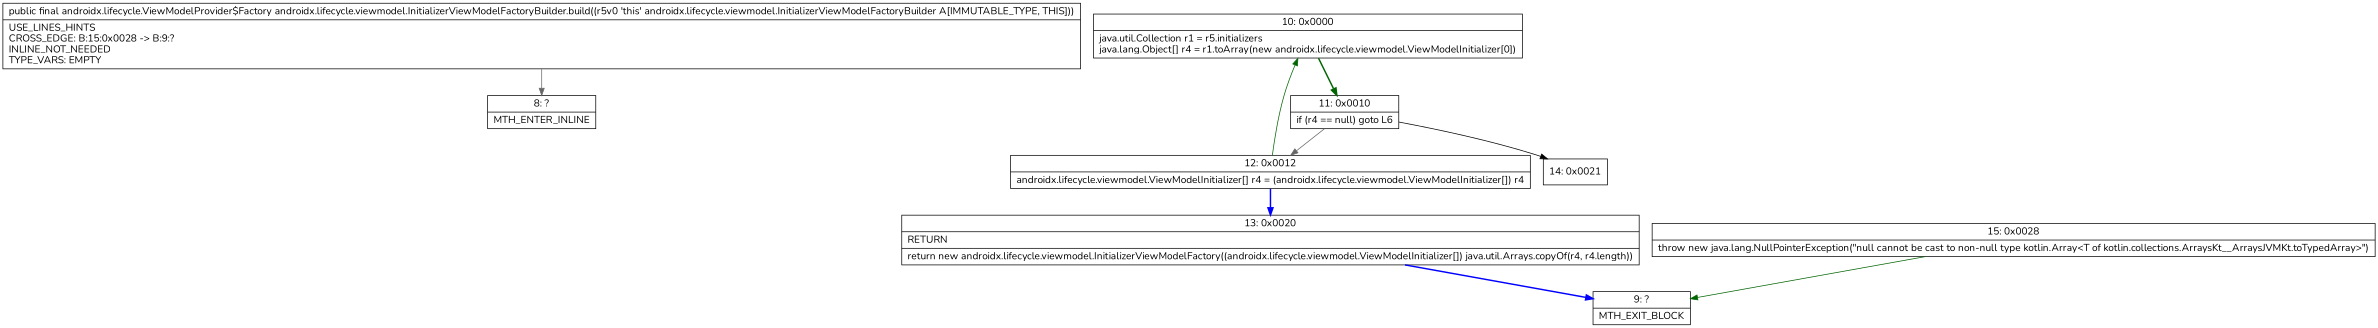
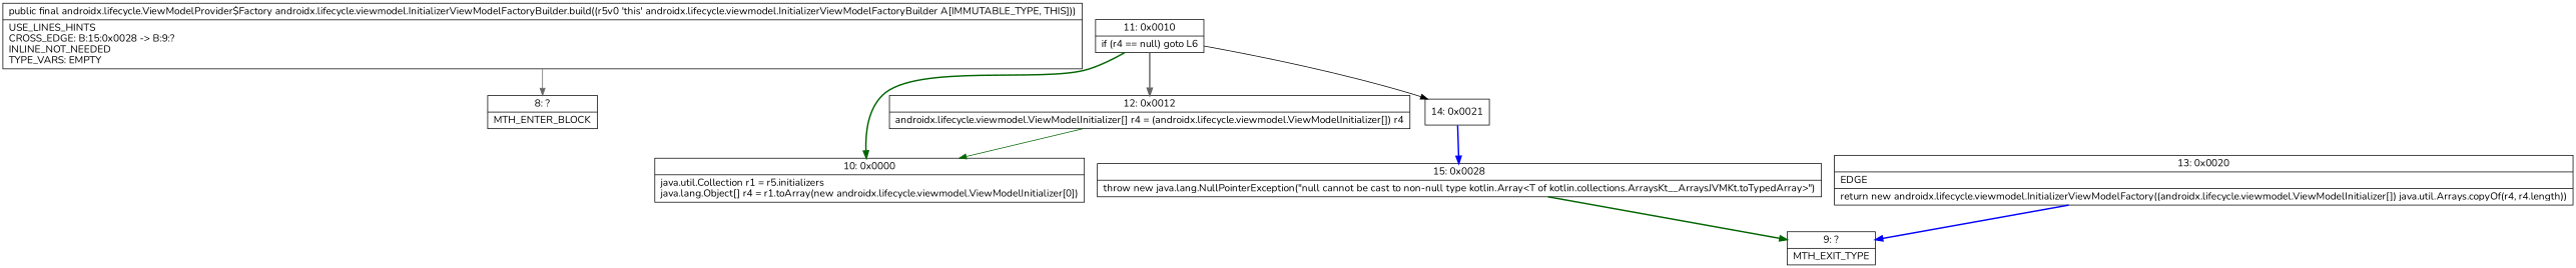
  digraph {
    fontname=Nunito
    node [fontname=Nunito shape=record]
    edge [color=darkgreen fontname=Nunito style=bold]
-   n1 [label="{8\:\ ?|MTH_ENTER_INLINE\l}"]
+   n1 [label="{8\:\ ?|MTH_ENTER_BLOCK\l}"]
    n2 [label="{10\:\ 0x0000|java.util.Collection r1 = r5.initializers\ljava.lang.Object[] r4 = r1.toArray(new androidx.lifecycle.viewmodel.ViewModelInitializer[0])\l}"]
    n3 [label="{11\:\ 0x0010|if (r4 == null) goto L6\l}"]
    n4 [label="{12\:\ 0x0012|androidx.lifecycle.viewmodel.ViewModelInitializer[] r4 = (androidx.lifecycle.viewmodel.ViewModelInitializer[]) r4\l}"]
    n5 [label="{14\:\ 0x0021}"]
-   n6 [label="{13\:\ 0x0020|RETURN\l|return new androidx.lifecycle.viewmodel.InitializerViewModelFactory((androidx.lifecycle.viewmodel.ViewModelInitializer[]) java.util.Arrays.copyOf(r4, r4.length))\l}"]
+   n6 [label="{13\:\ 0x0020|EDGE\l|return new androidx.lifecycle.viewmodel.InitializerViewModelFactory((androidx.lifecycle.viewmodel.ViewModelInitializer[]) java.util.Arrays.copyOf(r4, r4.length))\l}"]
    n7 [label="{15\:\ 0x0028|throw new java.lang.NullPointerException(\"null cannot be cast to non\-null type kotlin.Array\<T of kotlin.collections.ArraysKt__ArraysJVMKt.toTypedArray\>\")\l}"]
-   n8 [label="{9\:\ ?|MTH_EXIT_BLOCK\l}"]
+   n8 [label="{9\:\ ?|MTH_EXIT_TYPE\l}"]
    n9 [label="{public final androidx.lifecycle.ViewModelProvider$Factory androidx.lifecycle.viewmodel.InitializerViewModelFactoryBuilder.build((r5v0 'this' androidx.lifecycle.viewmodel.InitializerViewModelFactoryBuilder A[IMMUTABLE_TYPE, THIS]))  | USE_LINES_HINTS\lCROSS_EDGE: B:15:0x0028 \-\> B:9:?\lINLINE_NOT_NEEDED\lTYPE_VARS: EMPTY\l}"]
-   n2 -> n3
-   n3 -> n4 [color=gray40 style=solid]
+   n3 -> n2
+   n3 -> n4 [color=gray40]
    n3 -> n5 [color=black style=solid]
    n4 -> n2 [style=solid]
-   n4 -> n6 [color=blue]
+   n5 -> n7 [color=blue]
    n6 -> n8 [color=blue]
-   n7 -> n8 [style=solid]
+   n7 -> n8
    n9 -> n1 [color=gray40 style=solid]
  }
